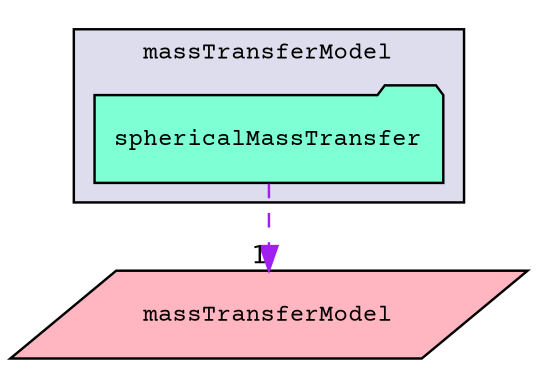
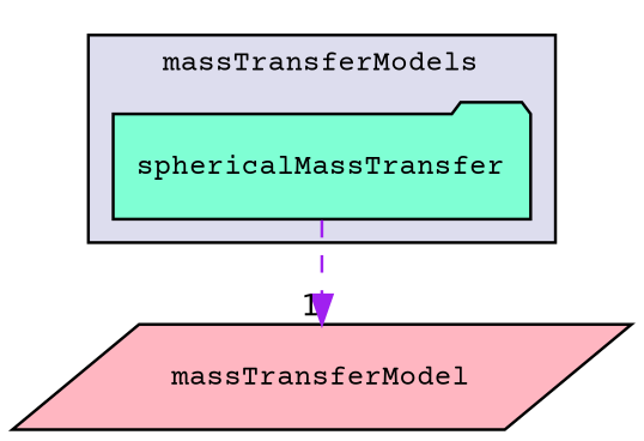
  digraph {
    compound=true
    fontname="Courier Prime"
    node [fontname="Courier Prime" fontsize=10 style=filled]
    n1 [fillcolor=aquamarine label=sphericalMassTransfer pencolor=black shape=folder]
    n2 [label=massTransferModel shape=parallelogram fillcolor=lightpink]
    subgraph cluster_1 {
      bgcolor="#ddddee"
      fontsize=10
-     label=massTransferModel
+     label=massTransferModels
      pencolor=black
      n1
    }
    n1 -> n2 [headlabel=1 labeldistance=1.5 labelfontname=Helvetica labelfontsize=10 color=purple style=dashed fontname="Courier Prime"]
  }
